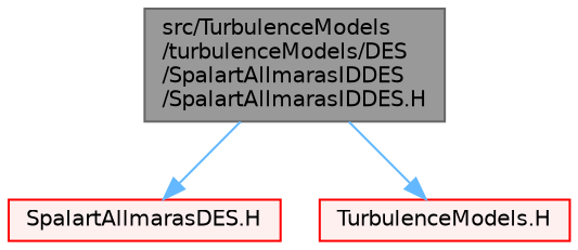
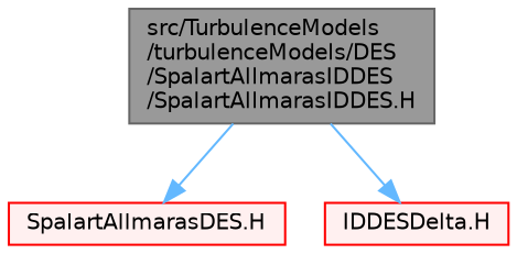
  digraph {
    node [color=red fillcolor="#FFF0F0" fontname=Helvetica fontsize=10 shape=box style=filled]
    edge [color=steelblue1 fontname=Helvetica fontsize=10 labelfontname=Helvetica labelfontsize=10 style=solid]
    n1 [color=gray40 fillcolor=grey60 fontcolor=black height=0.2 label="src/TurbulenceModels\l/turbulenceModels/DES\l/SpalartAllmarasIDDES\l/SpalartAllmarasIDDES.H" width=0.4]
    n2 [height=0.2 label="SpalartAllmarasDES.H" width=0.4]
-   n3 [height=0.2 label="TurbulenceModels.H" width=0.4]
+   n3 [height=0.2 label="IDDESDelta.H" width=0.4]
    n1 -> n2
    n1 -> n3
  }
